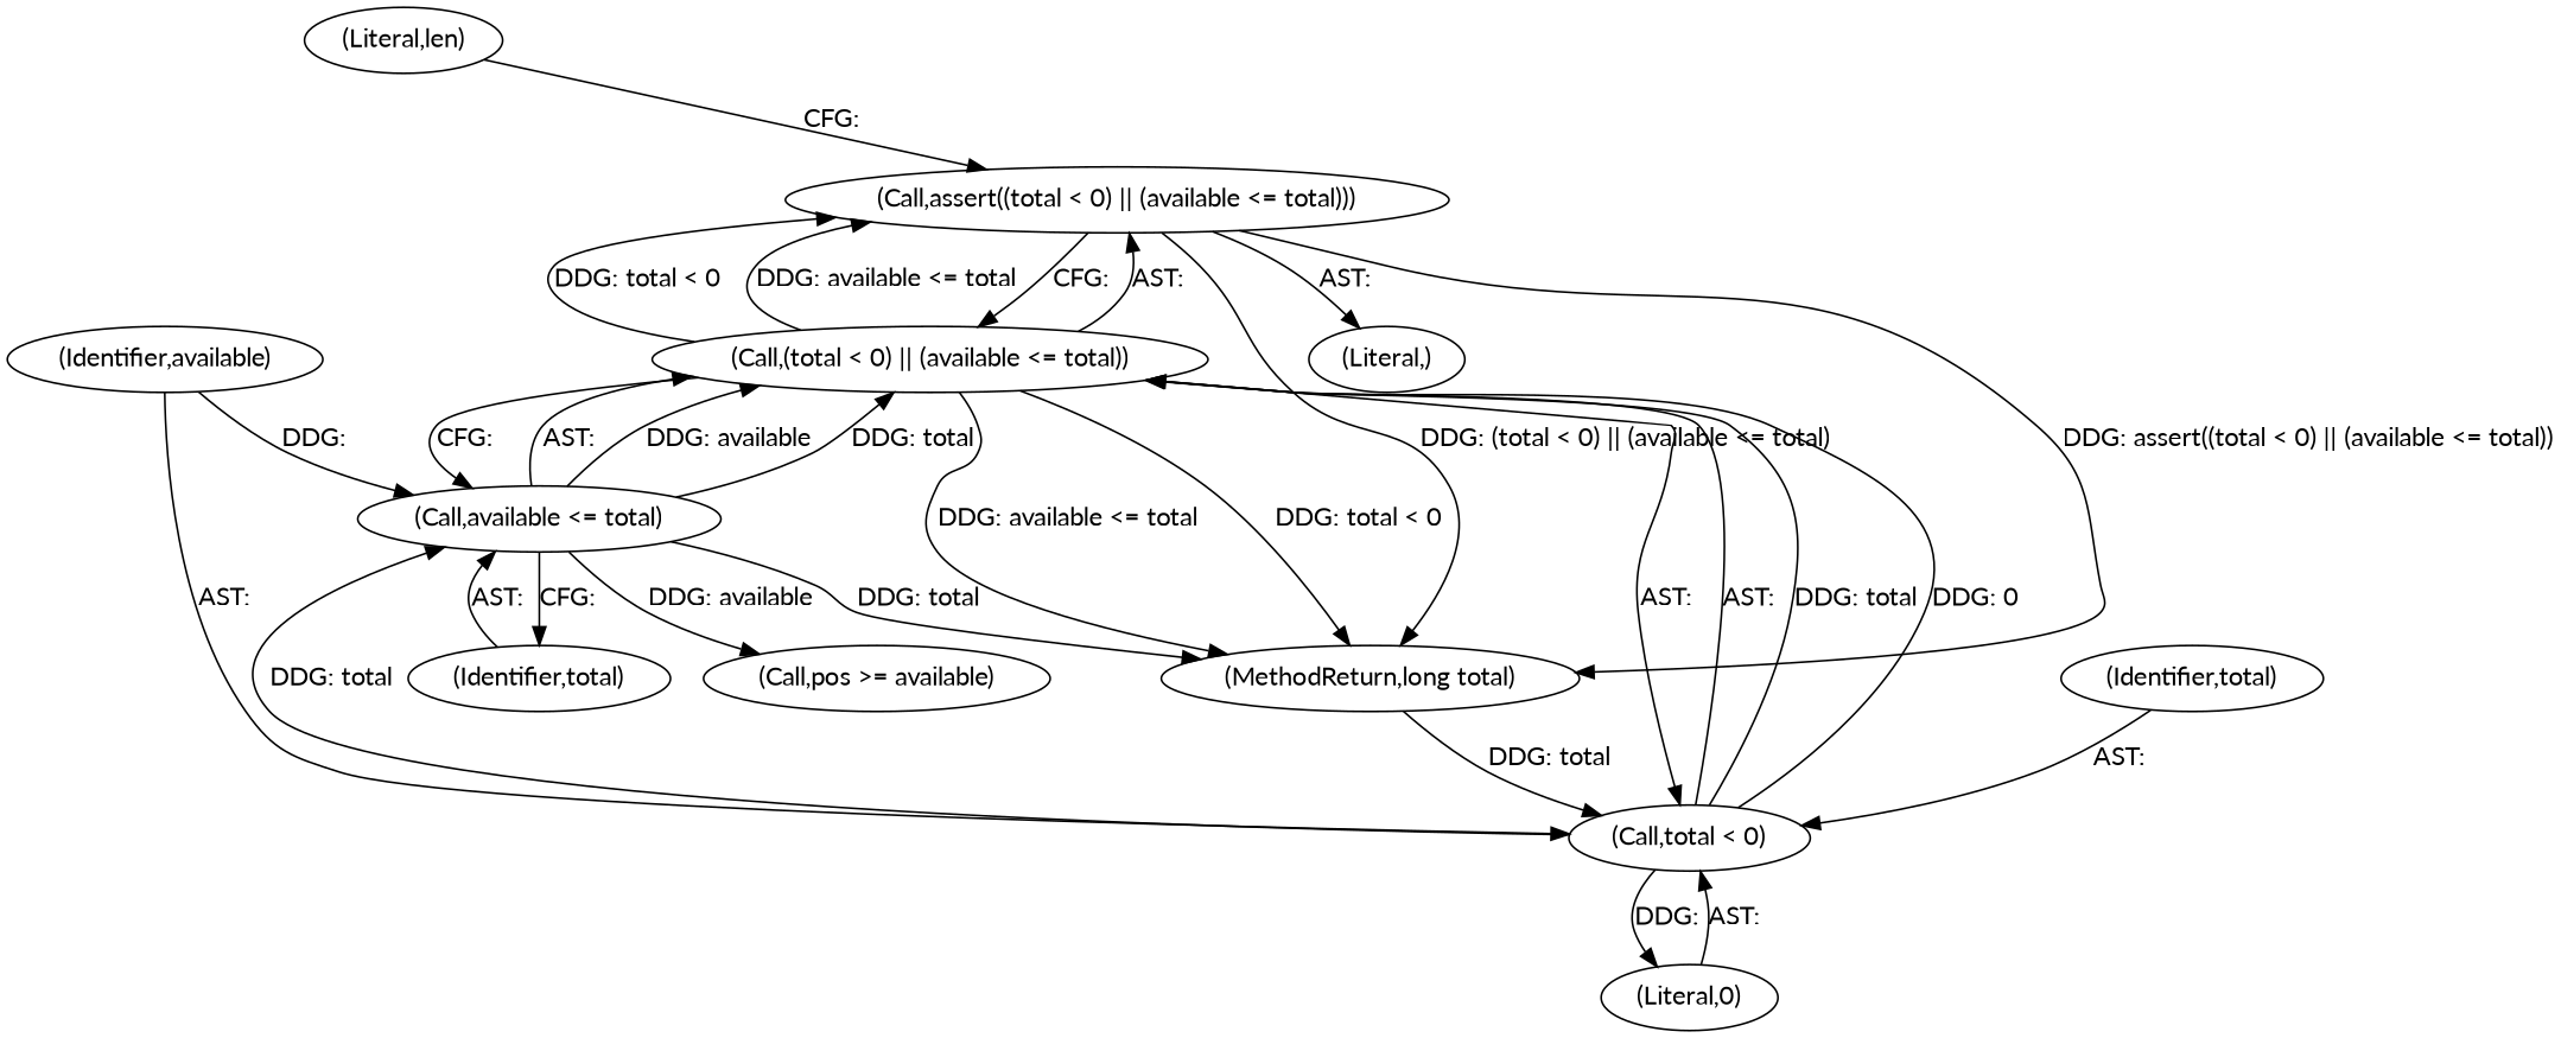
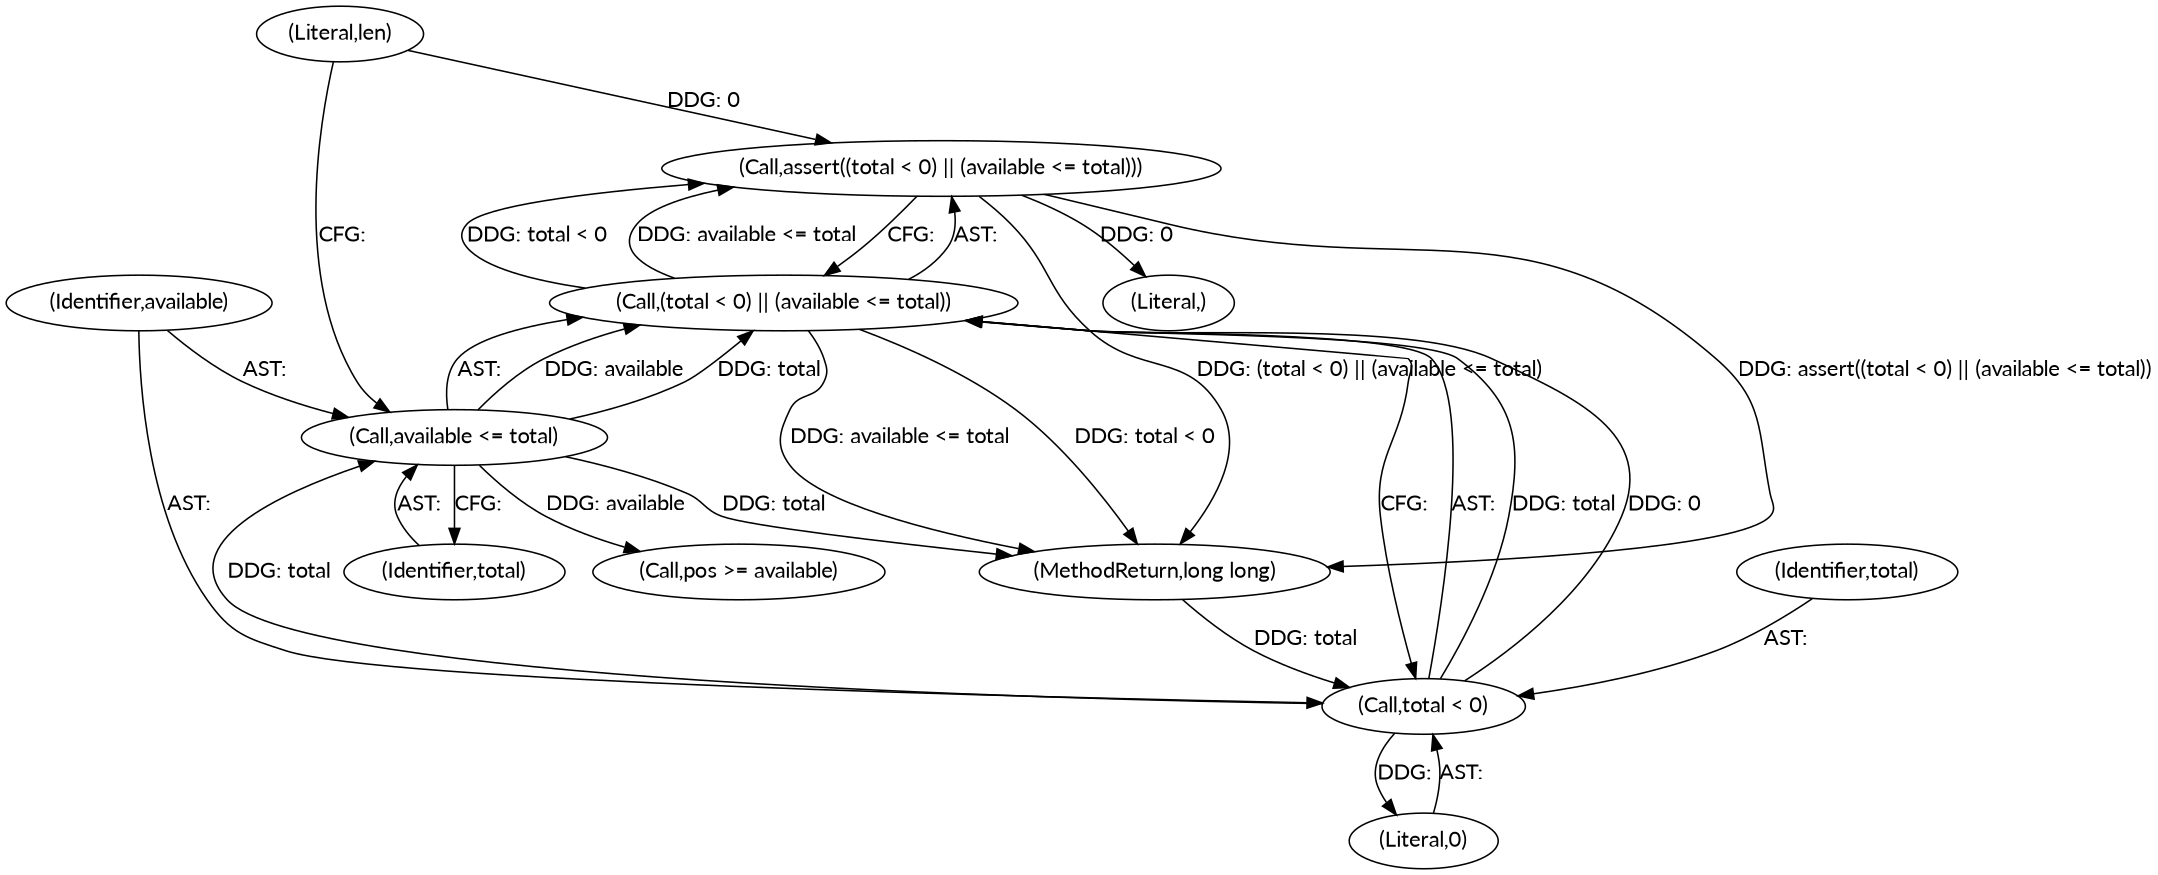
  digraph {
    fontname=Lato
    node [fontname=Lato]
    edge [fontname=Lato]
    n1 [label="(Call,assert((total < 0) || (available <= total)))"]
    n2 [label="(Call,(total < 0) || (available <= total))"]
-   n3 [label="(MethodReturn,long total)"]
+   n3 [label="(MethodReturn,long long)"]
    n4 [label="(Literal,)"]
    n5 [label="(Call,total < 0)"]
    n6 [label="(Call,available <= total)"]
    n7 [label="(Literal,0)"]
    n8 [label="(Identifier,total)"]
    n9 [label="(Call,pos >= available)"]
    n10 [label="(Identifier,available)"]
    n11 [label="(Literal,len)"]
    n12 [label="(Identifier,total)"]
    n1 -> n2 [label="CFG: "]
    n1 -> n3 [label="DDG: assert((total < 0) || (available <= total))"]
    n1 -> n3 [label="DDG: (total < 0) || (available <= total)"]
-   n1 -> n4 [label="AST: "]
+   n1 -> n4 [label="DDG: 0"]
    n2 -> n1 [label="AST: "]
    n2 -> n1 [label="DDG: total < 0"]
    n2 -> n1 [label="DDG: available <= total"]
    n2 -> n3 [label="DDG: total < 0"]
    n2 -> n3 [label="DDG: available <= total"]
-   n2 -> n5 [label="AST: "]
-   n2 -> n6 [label="CFG: "]
+   n2 -> n5 [label="CFG: "]
+   n11 -> n6 [label="CFG: "]
    n3 -> n5 [label="DDG: total"]
    n5 -> n2 [label="AST: "]
    n5 -> n2 [label="DDG: total"]
    n5 -> n2 [label="DDG: 0"]
    n5 -> n6 [label="DDG: total"]
    n5 -> n7 [label="DDG: "]
    n6 -> n2 [label="AST: "]
    n6 -> n2 [label="DDG: available"]
    n6 -> n2 [label="DDG: total"]
    n6 -> n3 [label="DDG: total"]
    n6 -> n8 [label="CFG: "]
    n6 -> n9 [label="DDG: available"]
    n7 -> n5 [label="AST: "]
    n8 -> n6 [label="AST: "]
    n10 -> n5 [label="AST: "]
-   n10 -> n6 [label="DDG: "]
-   n11 -> n1 [label="CFG: "]
+   n10 -> n6 [label="AST: "]
+   n11 -> n1 [label="DDG: 0"]
    n12 -> n5 [label="AST: "]
  }
